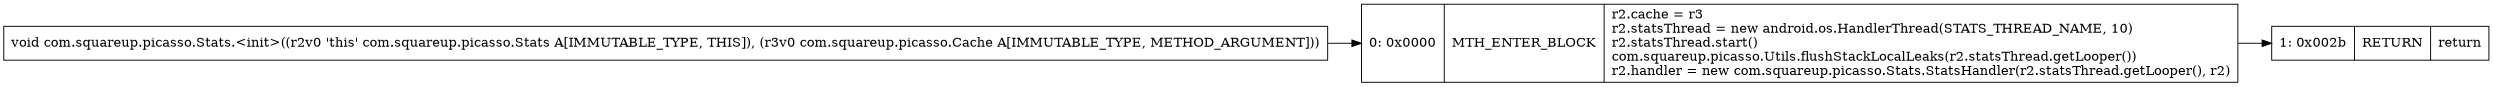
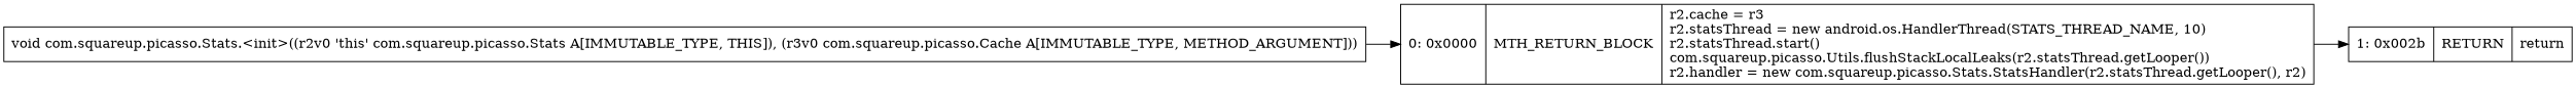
  digraph {
    rankdir=LR
    node [shape=record]
-   n1 [label="{0\:\ 0x0000|MTH_ENTER_BLOCK\l|r2.cache = r3\lr2.statsThread = new android.os.HandlerThread(STATS_THREAD_NAME, 10)\lr2.statsThread.start()\lcom.squareup.picasso.Utils.flushStackLocalLeaks(r2.statsThread.getLooper())\lr2.handler = new com.squareup.picasso.Stats.StatsHandler(r2.statsThread.getLooper(), r2)\l}"]
+   n1 [label="{0\:\ 0x0000|MTH_RETURN_BLOCK\l|r2.cache = r3\lr2.statsThread = new android.os.HandlerThread(STATS_THREAD_NAME, 10)\lr2.statsThread.start()\lcom.squareup.picasso.Utils.flushStackLocalLeaks(r2.statsThread.getLooper())\lr2.handler = new com.squareup.picasso.Stats.StatsHandler(r2.statsThread.getLooper(), r2)\l}"]
    n2 [label="{1\:\ 0x002b|RETURN\l|return\l}"]
    n3 [label="{void com.squareup.picasso.Stats.\<init\>((r2v0 'this' com.squareup.picasso.Stats A[IMMUTABLE_TYPE, THIS]), (r3v0 com.squareup.picasso.Cache A[IMMUTABLE_TYPE, METHOD_ARGUMENT])) }"]
    n1 -> n2
    n3 -> n1
  }
